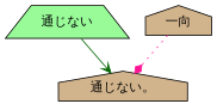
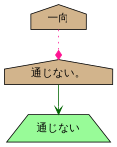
  digraph {
    fontname="Liberation Serif"
    node [fillcolor=tan fontname="Liberation Serif" shape=house style=filled]
    edge [fontname="Liberation Serif"]
    n1 [fillcolor=palegreen label="通じない" shape=trapezium]
    n2 [label="通じない。"]
    n3 [label="一向"]
-   n1 -> n2 [arrowhead=vee color=darkgreen style=solid]
+   n2 -> n1 [arrowhead=vee color=darkgreen style=solid]
    n3 -> n2 [arrowhead=diamond color=deeppink style=dotted]
  }
